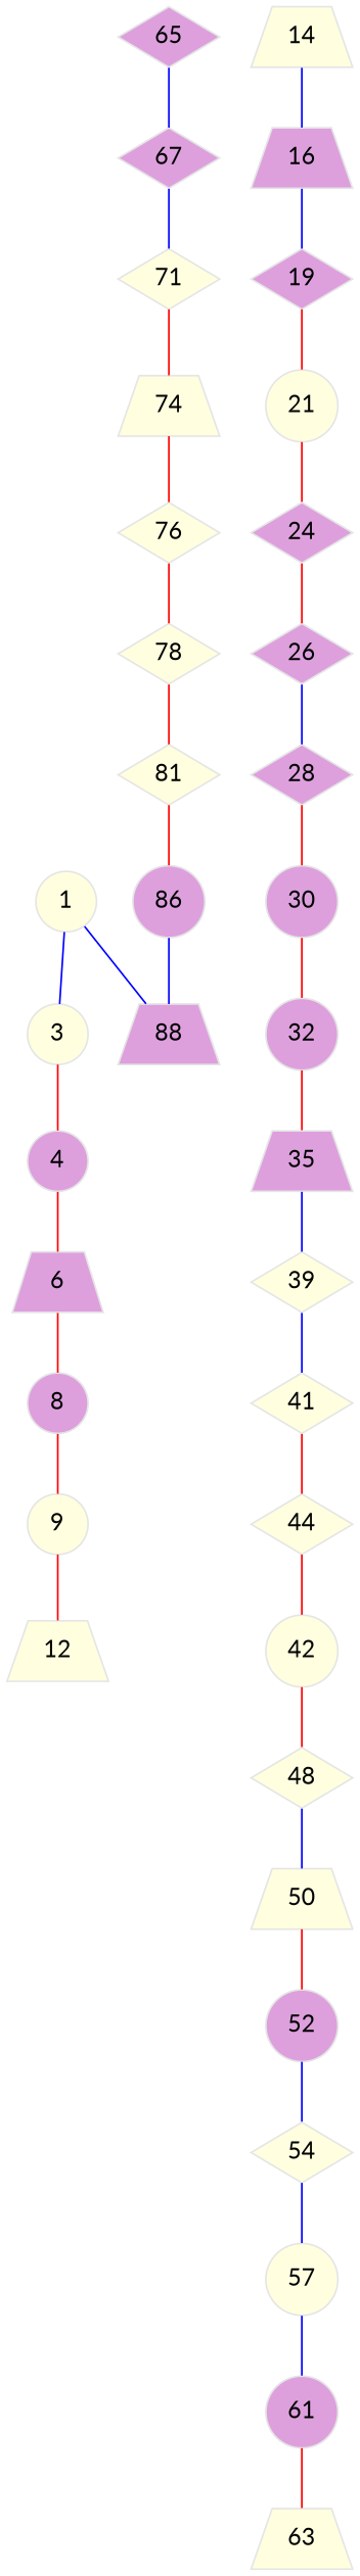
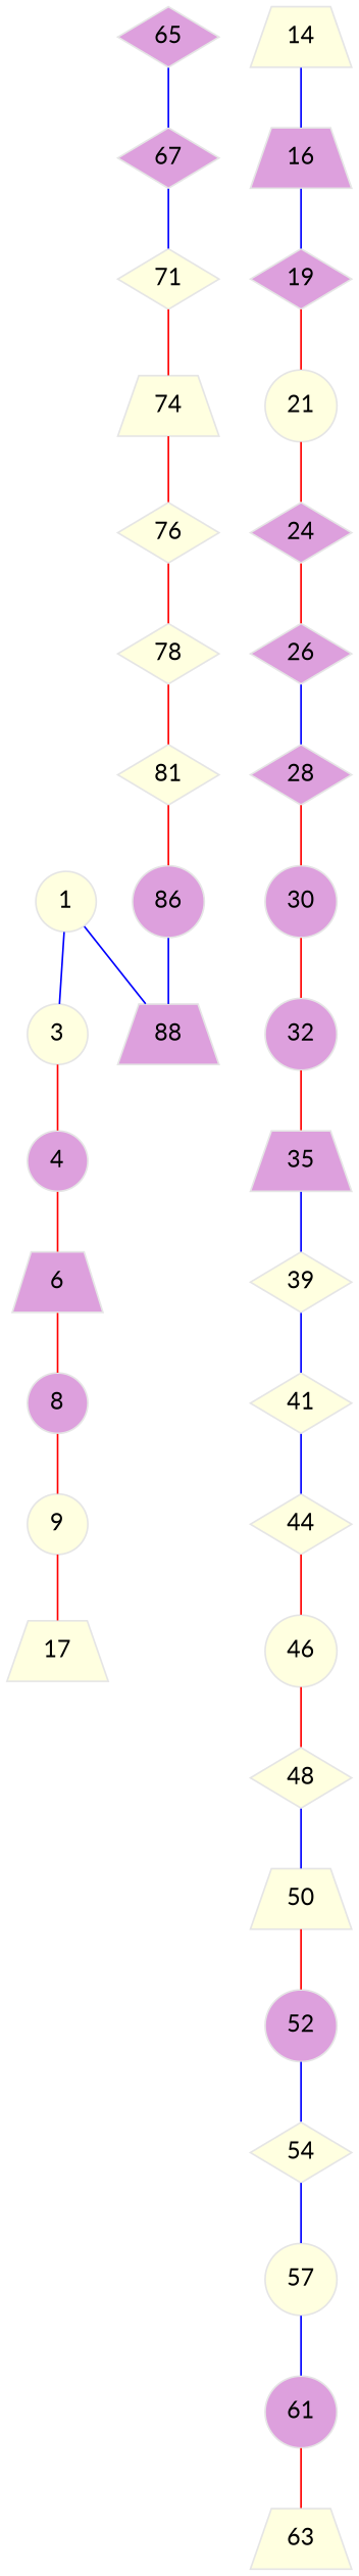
  graph {
    fontname=Lato
    node [color=gray90 fillcolor=lightyellow fontname=Lato shape=diamond style=filled]
    edge [color=red fontname=Lato]
    1 [shape=circle super="+93+2"]
    3 [shape=circle]
    88 [fillcolor=plum shape=trapezium super="+89"]
    4 [fillcolor=plum shape=circle super="+5"]
    6 [fillcolor=plum shape=trapezium super="+7"]
    8 [fillcolor=plum shape=circle]
    9 [shape=circle super="+10"]
-   12 [shape=trapezium super="+13"]
+   12 [shape=trapezium super="+13" label=17]
    14 [shape=trapezium super="+15"]
    16 [fillcolor=plum shape=trapezium super="+17"]
    19 [fillcolor=plum super="+20"]
    21 [shape=circle super="+22"]
    24 [fillcolor=plum super="+25"]
    26 [fillcolor=plum super="+27"]
    28 [fillcolor=plum super="+29"]
    30 [fillcolor=plum shape=circle super="+31"]
    32 [fillcolor=plum shape=circle super="+33"]
    35 [fillcolor=plum shape=trapezium super="+36"]
    39 [super="+40"]
    41 [super="+42"]
    44 [super="+45"]
-   46 [shape=circle super="+47" label=42]
+   46 [shape=circle super="+47"]
    48 [super="+49"]
    50 [shape=trapezium super="+51"]
    52 [fillcolor=plum shape=circle super="+53"]
    54 [super="+55"]
    57 [shape=circle super="+58"]
    61 [fillcolor=plum shape=circle super="+62"]
    63 [shape=trapezium super="+64"]
    65 [fillcolor=plum super="+66"]
    67 [fillcolor=plum super="+68"]
    71 [super="+72"]
    74 [shape=trapezium super="+75"]
    76 [super="+77"]
    78 [super="+79"]
    81 [super="+82"]
    86 [fillcolor=plum shape=circle super="+87"]
    1 -- 3 [color=blue]
    1 -- 88 [color=blue]
    3 -- 4
    4 -- 6
    6 -- 8
    8 -- 9
    9 -- 12
    14 -- 16 [color=blue]
    16 -- 19 [color=blue]
    19 -- 21
    21 -- 24
    24 -- 26
    26 -- 28 [color=blue]
    28 -- 30
    30 -- 32
    32 -- 35
    35 -- 39 [color=blue]
    39 -- 41 [color=blue]
-   41 -- 44
+   41 -- 44 [color=blue]
    44 -- 46
    46 -- 48
    48 -- 50 [color=blue]
    50 -- 52
    52 -- 54 [color=blue]
    54 -- 57 [color=blue]
    57 -- 61 [color=blue]
    61 -- 63
    65 -- 67 [color=blue]
    67 -- 71 [color=blue]
    71 -- 74
    74 -- 76
    76 -- 78
    78 -- 81
    81 -- 86
    86 -- 88 [color=blue]
  }
